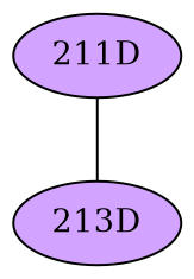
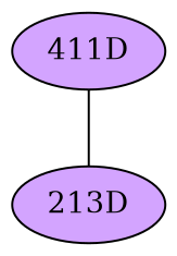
  graph {
    node [fillcolor="#D3A4FF" style=radial]
-   "211D"
+   "211D" [label="411D"]
    "213D"
    "211D" -- "213D" [penwidth=1]
  }
